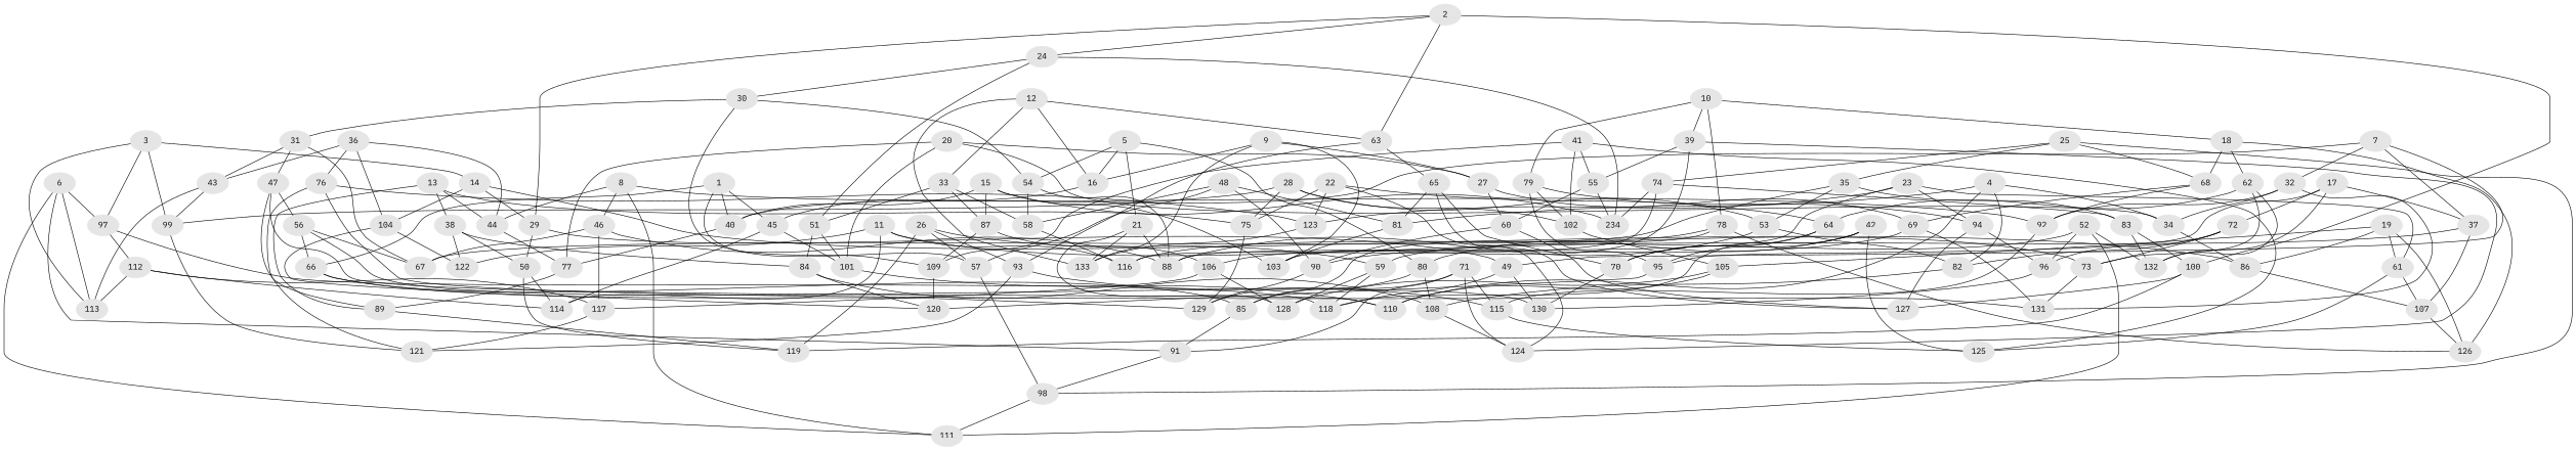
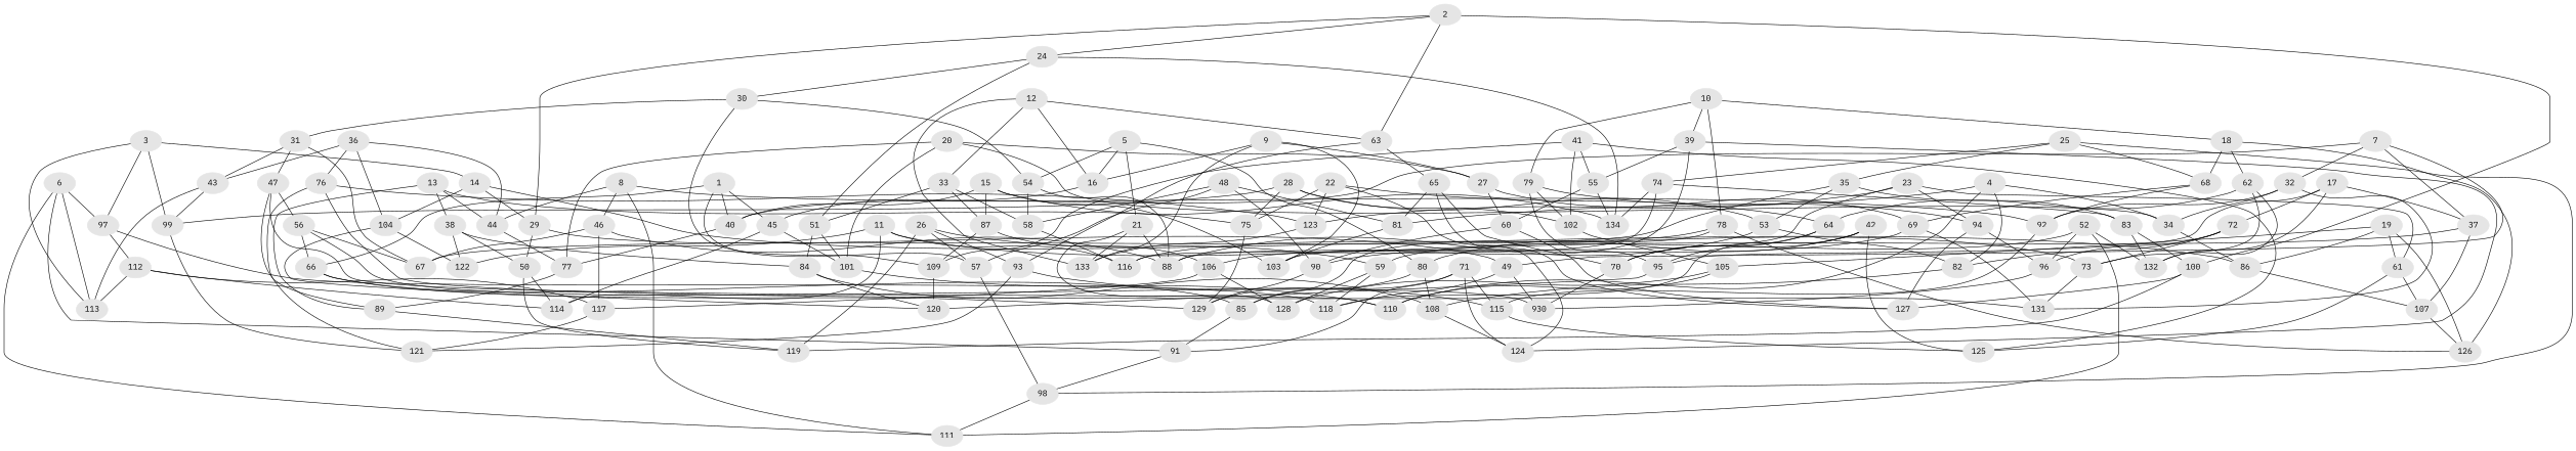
  graph {
    fontname="IBM Plex Mono"
    node [color=gray90 fontname="IBM Plex Mono" style=filled]
    edge [fontname="IBM Plex Mono"]
    1
    40
    45
    57
    66
    77
    114
    101
    98
    85
    129
    2
    24
    29
    63
    100
-   134 [label=234]
+   134
    30
    51
    49
    50
    93
    65
    119
    127
    3
    14
    97
    99
    113
    86
    104
    118
    112
    121
    4
    34
    81
    82
    110
    103
    108
    5
    16
    21
    54
    80
    133
    88
    128
    58
    6
    91
    111
    7
    32
    37
    92
    131
    90
    107
-   130
+   130 [label=930]
    8
    44
    46
    67
    117
    115
    9
    27
    60
    69
    10
    18
    39
    78
    79
    62
    68
    126
    124
    55
    116
    95
    94
    102
    11
    73
    122
    12
    33
    87
    13
    38
    75
    89
    84
    120
    15
    109
    106
    17
    72
    132
    96
    64
    19
    61
    105
    125
    20
    22
    123
    70
    23
    31
    25
    35
    74
    53
    83
    26
    59
    28
    43
    47
    56
    36
    76
    41
    42
    48
    52
    71
    1 -- 40
    1 -- 45
    1 -- 57
    1 -- 66
    40 -- 77
    45 -- 114
    45 -- 101
    57 -- 98
    66 -- 85
    66 -- 129
    77 -- 89
    101 -- 110
    98 -- 111
    85 -- 91
    2 -- 24
    2 -- 29
    2 -- 63
    2 -- 100
    24 -- 134
    24 -- 30
    24 -- 51
    29 -- 49
    29 -- 50
    63 -- 93
    63 -- 65
    100 -- 119
    100 -- 127
    30 -- 54
    30 -- 109
    30 -- 31
    51 -- 101
    51 -- 84
    49 -- 118
    49 -- 130
    50 -- 114
    50 -- 119
    93 -- 121
    93 -- 115
    65 -- 127
    65 -- 81
    65 -- 70
    3 -- 14
    3 -- 97
    3 -- 99
    3 -- 113
    14 -- 29
    14 -- 86
    14 -- 104
    97 -- 118
    97 -- 112
    99 -- 121
    86 -- 107
    104 -- 122
    104 -- 120
    112 -- 114
    112 -- 113
    112 -- 117
    4 -- 34
    4 -- 81
    4 -- 82
    4 -- 110
    34 -- 86
    81 -- 103
    82 -- 108
    108 -- 124
    5 -- 16
    5 -- 21
    5 -- 54
    5 -- 80
    16 -- 45
    21 -- 133
    21 -- 88
    21 -- 128
    54 -- 88
    54 -- 58
    80 -- 129
    80 -- 108
    58 -- 116
    6 -- 97
    6 -- 113
    6 -- 91
    6 -- 111
    91 -- 98
    7 -- 40
    7 -- 49
    7 -- 32
    7 -- 37
    32 -- 34
    32 -- 92
    32 -- 131
    37 -- 90
    37 -- 107
    92 -- 115
    90 -- 129
    107 -- 126
    8 -- 111
    8 -- 92
    8 -- 44
    8 -- 46
    44 -- 77
    46 -- 88
    46 -- 67
    46 -- 117
    117 -- 121
    115 -- 125
    9 -- 103
    9 -- 16
    9 -- 133
    9 -- 27
    27 -- 60
    27 -- 69
    60 -- 127
    60 -- 90
    69 -- 131
    69 -- 106
    10 -- 18
    10 -- 39
    10 -- 78
    10 -- 79
    18 -- 62
    18 -- 68
    18 -- 126
    39 -- 103
    39 -- 124
    39 -- 55
    78 -- 85
    78 -- 126
    78 -- 116
    79 -- 95
    79 -- 94
    79 -- 102
    62 -- 73
    62 -- 132
    62 -- 64
    68 -- 92
    68 -- 69
    55 -- 134
    55 -- 60
    95 -- 120
    94 -- 127
    94 -- 96
    102 -- 105
    11 -- 114
    11 -- 116
    11 -- 73
    11 -- 122
    73 -- 131
    12 -- 63
    12 -- 16
    12 -- 133
    12 -- 33
    33 -- 51
    33 -- 58
    33 -- 87
    87 -- 109
    87 -- 106
    13 -- 44
    13 -- 38
    13 -- 75
    13 -- 89
    38 -- 50
    38 -- 122
    38 -- 84
    75 -- 129
    89 -- 119
    84 -- 108
    84 -- 120
    15 -- 40
    15 -- 134
    15 -- 103
    15 -- 87
    109 -- 120
    106 -- 128
    106 -- 117
    17 -- 37
    17 -- 95
    17 -- 72
    17 -- 132
    72 -- 82
    72 -- 73
    72 -- 96
    96 -- 130
    64 -- 95
    64 -- 70
    19 -- 86
    19 -- 126
    19 -- 61
    19 -- 105
    61 -- 107
    61 -- 125
    105 -- 110
    105 -- 128
    20 -- 77
    20 -- 101
    20 -- 34
    20 -- 27
    22 -- 124
    22 -- 75
    22 -- 64
    22 -- 123
    123 -- 133
    70 -- 130
    23 -- 88
    23 -- 94
    23 -- 61
    23 -- 123
    31 -- 67
    31 -- 43
    31 -- 47
    25 -- 98
    25 -- 68
    25 -- 35
    25 -- 74
    35 -- 67
    35 -- 53
    35 -- 83
    74 -- 134
    74 -- 116
    74 -- 83
    53 -- 82
    53 -- 88
    83 -- 100
    83 -- 132
    26 -- 57
    26 -- 93
    26 -- 119
    26 -- 59
    59 -- 118
    59 -- 128
    28 -- 99
    28 -- 102
    28 -- 75
    28 -- 53
    43 -- 99
    43 -- 113
    47 -- 110
    47 -- 89
    47 -- 56
    56 -- 66
    56 -- 130
    56 -- 67
    36 -- 104
    36 -- 44
    36 -- 43
    36 -- 76
    76 -- 121
    76 -- 131
    76 -- 123
    41 -- 55
    41 -- 102
    41 -- 109
    41 -- 125
    42 -- 118
    42 -- 80
    42 -- 125
    42 -- 70
    48 -- 57
    48 -- 81
    48 -- 58
    48 -- 90
    52 -- 111
    52 -- 132
    52 -- 96
    52 -- 59
    71 -- 85
    71 -- 91
    71 -- 115
    71 -- 124
  }
